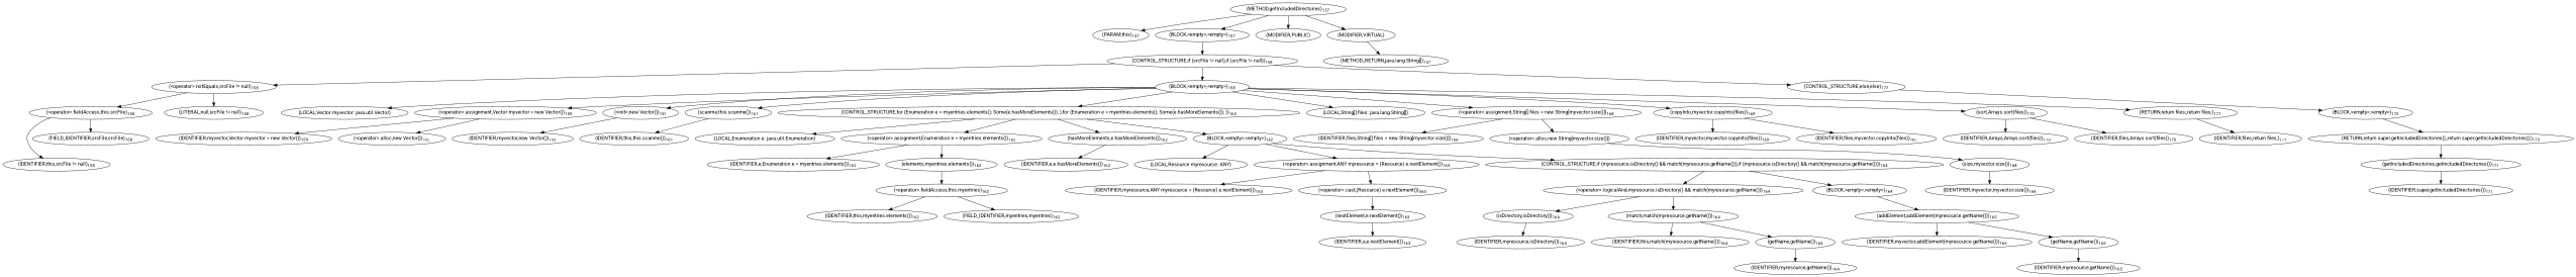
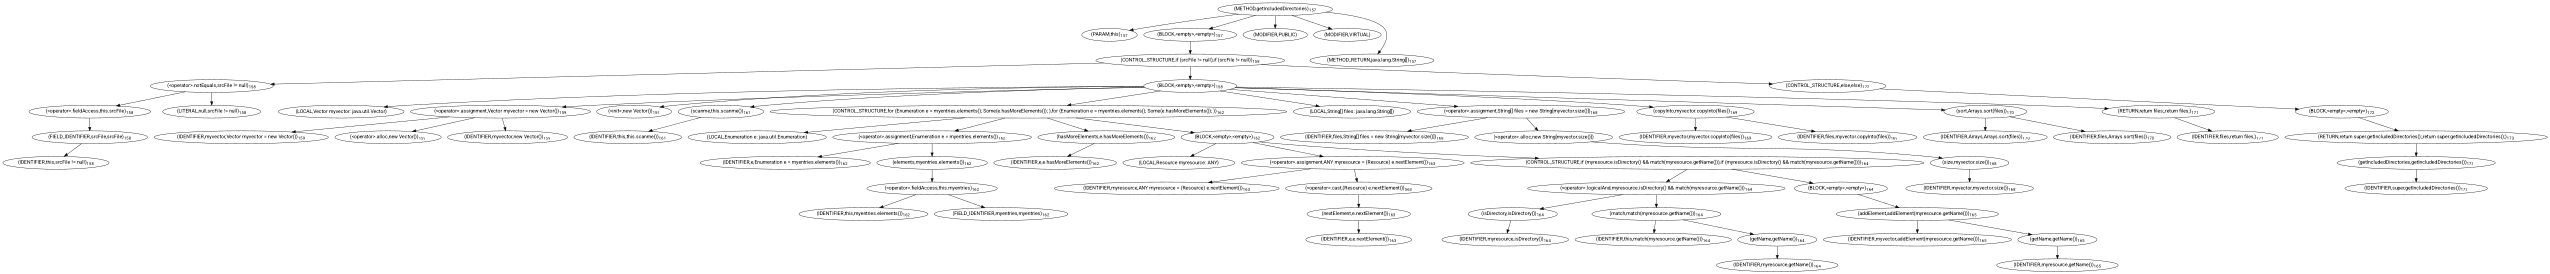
  digraph {
    fontname=Roboto
    node [fontname=Roboto]
    edge [fontname=Roboto]
    n1 [label=<(METHOD,getIncludedDirectories)<SUB>157</SUB>>]
    n2 [label=<(PARAM,this)<SUB>157</SUB>>]
    n3 [label=<(BLOCK,&lt;empty&gt;,&lt;empty&gt;)<SUB>157</SUB>>]
    n4 [label=<(MODIFIER,PUBLIC)>]
    n5 [label=<(MODIFIER,VIRTUAL)>]
    n6 [label=<(METHOD_RETURN,java.lang.String[])<SUB>157</SUB>>]
    n7 [label=<(CONTROL_STRUCTURE,if (srcFile != null),if (srcFile != null))<SUB>158</SUB>>]
    n8 [label=<(&lt;operator&gt;.notEquals,srcFile != null)<SUB>158</SUB>>]
    n9 [label=<(BLOCK,&lt;empty&gt;,&lt;empty&gt;)<SUB>158</SUB>>]
    n10 [label=<(CONTROL_STRUCTURE,else,else)<SUB>172</SUB>>]
    n11 [label=<(&lt;operator&gt;.fieldAccess,this.srcFile)<SUB>158</SUB>>]
    n12 [label=<(LITERAL,null,srcFile != null)<SUB>158</SUB>>]
    n13 [label=<(LOCAL,Vector myvector: java.util.Vector)>]
    n14 [label=<(&lt;operator&gt;.assignment,Vector myvector = new Vector())<SUB>159</SUB>>]
    n15 [label=<(&lt;init&gt;,new Vector())<SUB>159</SUB>>]
    n16 [label=<(scanme,this.scanme())<SUB>161</SUB>>]
    n17 [label=<(CONTROL_STRUCTURE,for (Enumeration e = myentries.elements(); Some(e.hasMoreElements()); ),for (Enumeration e = myentries.elements(); Some(e.hasMoreElements()); ))<SUB>162</SUB>>]
    n18 [label=<(LOCAL,String[] files: java.lang.String[])>]
    n19 [label=<(&lt;operator&gt;.assignment,String[] files = new String[myvector.size()])<SUB>168</SUB>>]
    n20 [label=<(copyInto,myvector.copyInto(files))<SUB>169</SUB>>]
    n21 [label=<(sort,Arrays.sort(files))<SUB>170</SUB>>]
    n22 [label=<(RETURN,return files;,return files;)<SUB>171</SUB>>]
    n23 [label=<(BLOCK,&lt;empty&gt;,&lt;empty&gt;)<SUB>172</SUB>>]
    n24 [label=<(IDENTIFIER,this,srcFile != null)<SUB>158</SUB>>]
    n25 [label=<(FIELD_IDENTIFIER,srcFile,srcFile)<SUB>158</SUB>>]
    n26 [label=<(IDENTIFIER,myvector,Vector myvector = new Vector())<SUB>159</SUB>>]
    n27 [label=<(&lt;operator&gt;.alloc,new Vector())<SUB>159</SUB>>]
    n28 [label=<(IDENTIFIER,myvector,new Vector())<SUB>159</SUB>>]
    n29 [label=<(IDENTIFIER,this,this.scanme())<SUB>161</SUB>>]
    n30 [label=<(LOCAL,Enumeration e: java.util.Enumeration)>]
    n31 [label=<(&lt;operator&gt;.assignment,Enumeration e = myentries.elements())<SUB>162</SUB>>]
    n32 [label=<(hasMoreElements,e.hasMoreElements())<SUB>162</SUB>>]
    n33 [label=<(BLOCK,&lt;empty&gt;,&lt;empty&gt;)<SUB>162</SUB>>]
    n34 [label=<(IDENTIFIER,files,String[] files = new String[myvector.size()])<SUB>168</SUB>>]
    n35 [label=<(&lt;operator&gt;.alloc,new String[myvector.size()])>]
    n36 [label=<(IDENTIFIER,myvector,myvector.copyInto(files))<SUB>169</SUB>>]
    n37 [label=<(IDENTIFIER,files,myvector.copyInto(files))<SUB>169</SUB>>]
    n38 [label=<(IDENTIFIER,Arrays,Arrays.sort(files))<SUB>170</SUB>>]
    n39 [label=<(IDENTIFIER,files,Arrays.sort(files))<SUB>170</SUB>>]
    n40 [label=<(IDENTIFIER,files,return files;)<SUB>171</SUB>>]
    n41 [label=<(IDENTIFIER,e,Enumeration e = myentries.elements())<SUB>162</SUB>>]
    n42 [label=<(elements,myentries.elements())<SUB>162</SUB>>]
    n43 [label=<(IDENTIFIER,e,e.hasMoreElements())<SUB>162</SUB>>]
    n44 [label=<(LOCAL,Resource myresource: ANY)>]
    n45 [label=<(&lt;operator&gt;.assignment,ANY myresource = (Resource) e.nextElement())<SUB>163</SUB>>]
    n46 [label=<(CONTROL_STRUCTURE,if (myresource.isDirectory() &amp;&amp; match(myresource.getName())),if (myresource.isDirectory() &amp;&amp; match(myresource.getName())))<SUB>164</SUB>>]
    n47 [label=<(&lt;operator&gt;.fieldAccess,this.myentries)<SUB>162</SUB>>]
    n48 [label=<(IDENTIFIER,this,myentries.elements())<SUB>162</SUB>>]
    n49 [label=<(FIELD_IDENTIFIER,myentries,myentries)<SUB>162</SUB>>]
    n50 [label=<(IDENTIFIER,myresource,ANY myresource = (Resource) e.nextElement())<SUB>163</SUB>>]
    n51 [label=<(&lt;operator&gt;.cast,(Resource) e.nextElement())<SUB>563</SUB>>]
    n52 [label=<(&lt;operator&gt;.logicalAnd,myresource.isDirectory() &amp;&amp; match(myresource.getName()))<SUB>164</SUB>>]
    n53 [label=<(BLOCK,&lt;empty&gt;,&lt;empty&gt;)<SUB>164</SUB>>]
    n54 [label=<(nextElement,e.nextElement())<SUB>163</SUB>>]
    n55 [label=<(IDENTIFIER,e,e.nextElement())<SUB>163</SUB>>]
    n56 [label=<(isDirectory,isDirectory())<SUB>164</SUB>>]
    n57 [label=<(match,match(myresource.getName()))<SUB>164</SUB>>]
    n58 [label=<(addElement,addElement(myresource.getName()))<SUB>165</SUB>>]
    n59 [label=<(IDENTIFIER,myresource,isDirectory())<SUB>164</SUB>>]
    n60 [label=<(IDENTIFIER,this,match(myresource.getName()))<SUB>164</SUB>>]
    n61 [label=<(getName,getName())<SUB>164</SUB>>]
    n62 [label=<(IDENTIFIER,myresource,getName())<SUB>164</SUB>>]
    n63 [label=<(IDENTIFIER,myvector,addElement(myresource.getName()))<SUB>165</SUB>>]
    n64 [label=<(getName,getName())<SUB>165</SUB>>]
    n65 [label=<(IDENTIFIER,myresource,getName())<SUB>165</SUB>>]
    n66 [label=<(size,myvector.size())<SUB>168</SUB>>]
    n67 [label=<(IDENTIFIER,myvector,myvector.size())<SUB>168</SUB>>]
    n68 [label=<(RETURN,return super.getIncludedDirectories();,return super.getIncludedDirectories();)<SUB>173</SUB>>]
    n69 [label=<(getIncludedDirectories,getIncludedDirectories())<SUB>173</SUB>>]
    n70 [label=<(IDENTIFIER,super,getIncludedDirectories())<SUB>173</SUB>>]
    n1 -> n2
    n1 -> n3
    n1 -> n4
    n1 -> n5
-   n5 -> n6
+   n1 -> n6
    n3 -> n7
    n7 -> n8
    n7 -> n9
    n7 -> n10
    n8 -> n11
    n8 -> n12
    n9 -> n13
    n9 -> n14
    n9 -> n15
    n9 -> n16
    n9 -> n17
    n9 -> n18
    n9 -> n19
    n9 -> n20
    n9 -> n21
    n9 -> n22
    n10 -> n23
-   n11 -> n24
+   n25 -> n24
    n11 -> n25
    n14 -> n26
    n14 -> n27
-   n15 -> n28
+   n14 -> n28
    n16 -> n29
    n17 -> n30
    n17 -> n31
    n17 -> n32
    n17 -> n33
    n19 -> n34
    n19 -> n35
    n20 -> n36
    n20 -> n37
    n21 -> n38
    n21 -> n39
    n22 -> n40
    n23 -> n68
    n31 -> n41
    n31 -> n42
    n32 -> n43
    n33 -> n44
    n33 -> n45
    n33 -> n46
    n35 -> n66
    n42 -> n47
    n45 -> n50
    n45 -> n51
    n46 -> n52
    n46 -> n53
    n47 -> n48
    n47 -> n49
    n51 -> n54
    n52 -> n56
    n52 -> n57
    n53 -> n58
    n54 -> n55
    n56 -> n59
    n57 -> n60
    n57 -> n61
    n58 -> n63
    n58 -> n64
    n61 -> n62
    n64 -> n65
    n66 -> n67
    n68 -> n69
    n69 -> n70
  }
